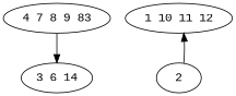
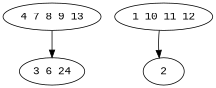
  digraph {
    fontname="Liberation Mono"
    node [fontname="Liberation Mono"]
    edge [fontname="Liberation Mono"]
-   n1 [label="4 7 8 9 83"]
-   n2 [label="3 6 14"]
+   n1 [label="4 7 8 9 13"]
+   n2 [label="3 6 24"]
    n3 [label="1 10 11 12"]
    n4 [label=2]
    n1 -> n2
-   n4 -> n3
+   n3 -> n4
  }
